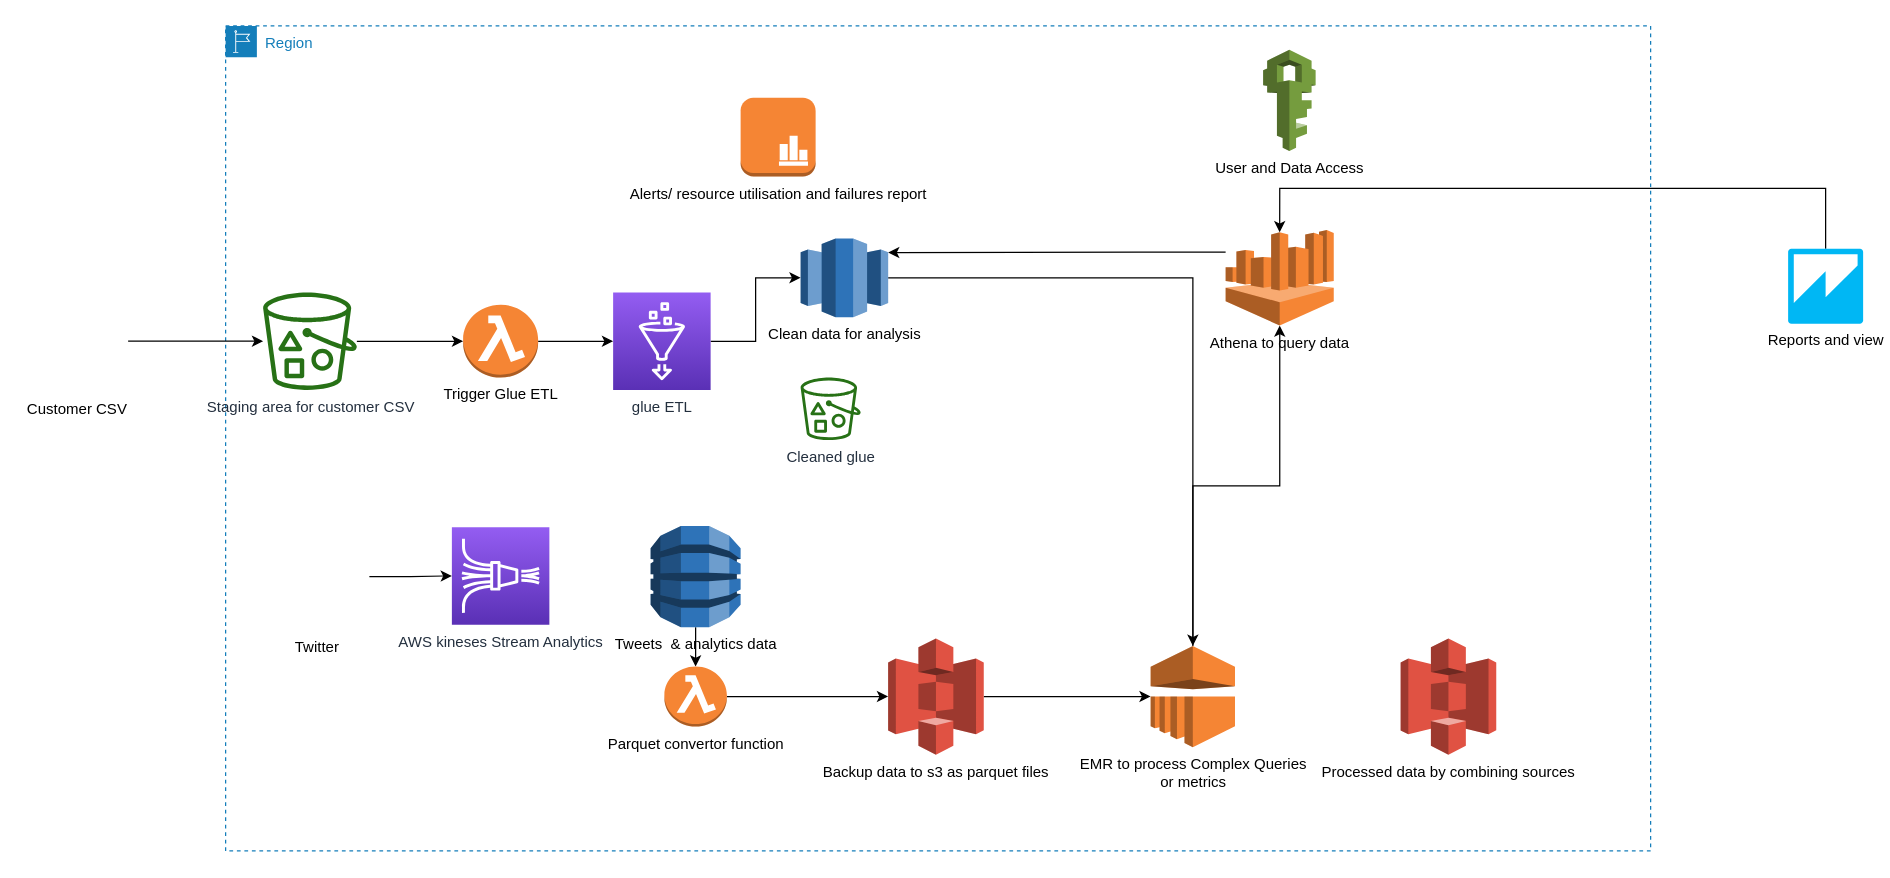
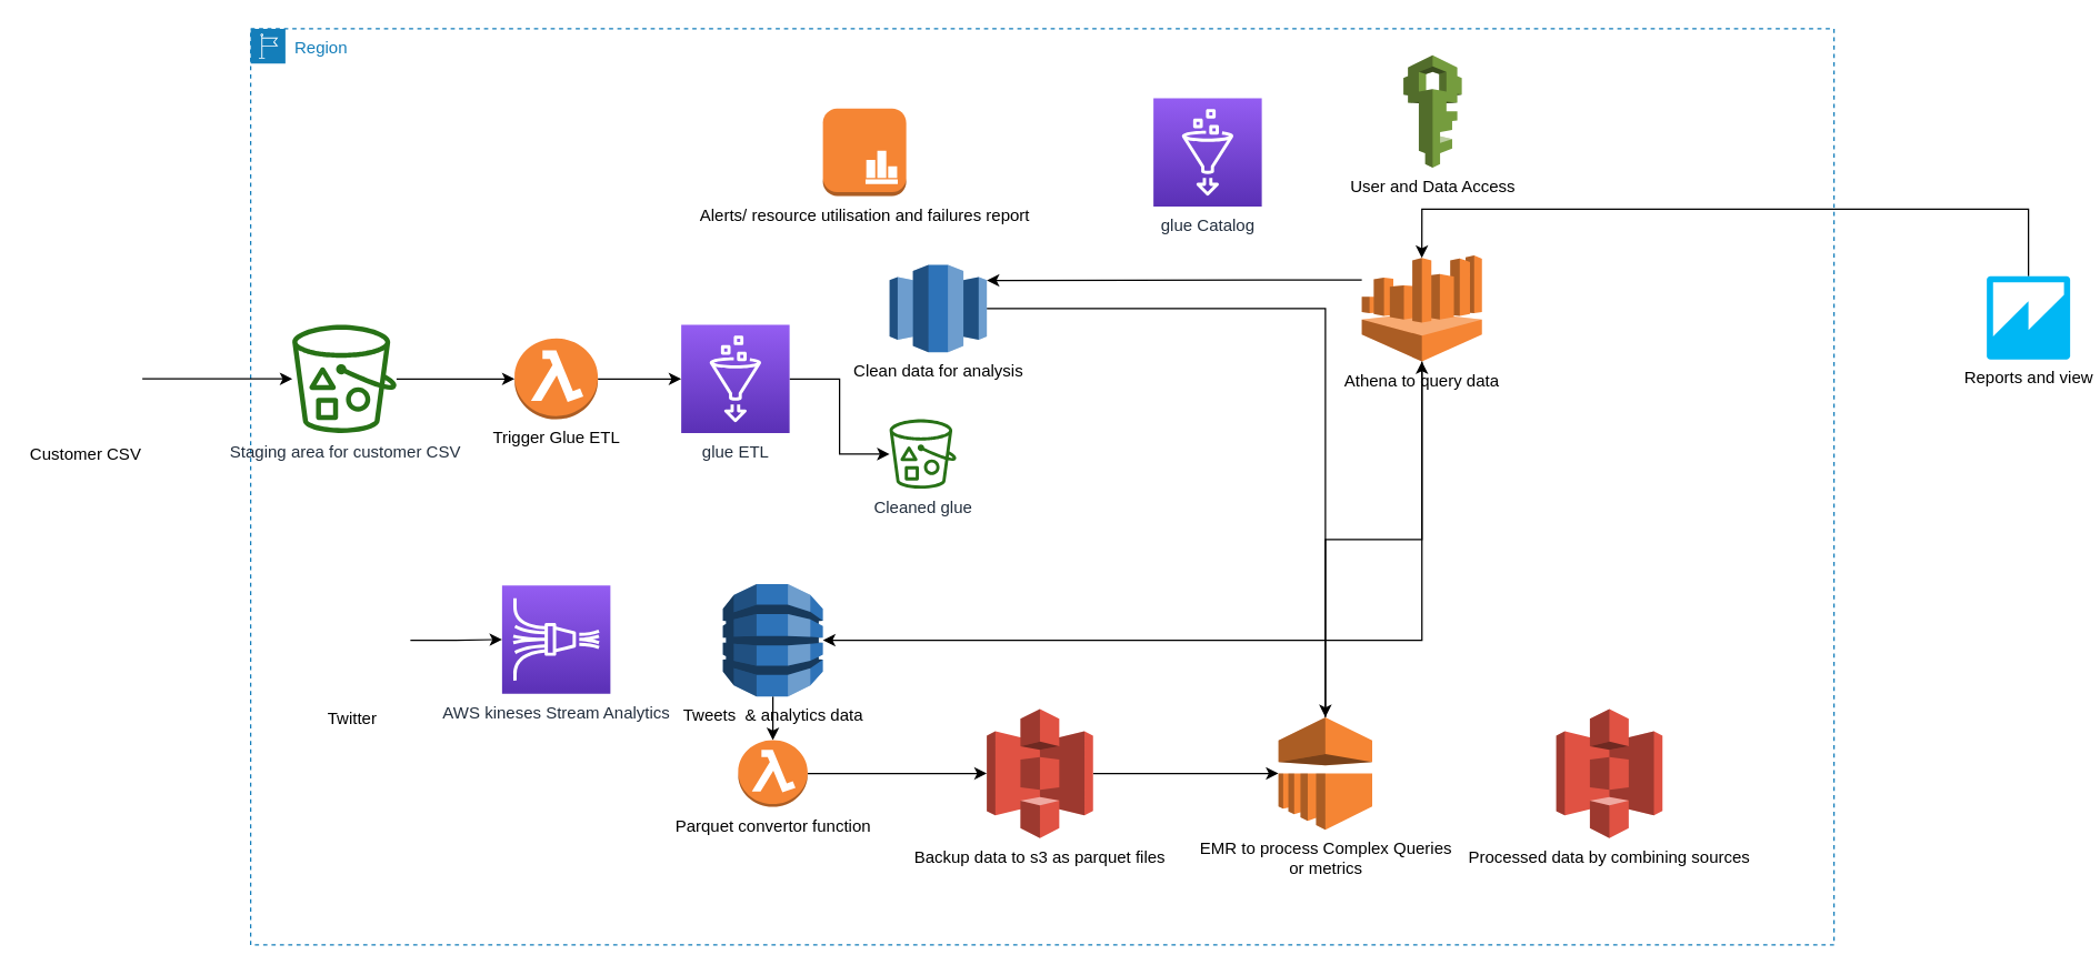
  <mxCell id="0" />
  <mxCell id="1" parent="0" />
  <mxCell id="2" value="Region" style="points=[[0,0],[0.25,0],[0.5,0],[0.75,0],[1,0],[1,0.25],[1,0.5],[1,0.75],[1,1],[0.75,1],[0.5,1],[0.25,1],[0,1],[0,0.75],[0,0.5],[0,0.25]];outlineConnect=0;gradientColor=none;html=1;whiteSpace=wrap;fontSize=12;fontStyle=0;shape=mxgraph.aws4.group;grIcon=mxgraph.aws4.group_region;strokeColor=#147EBA;fillColor=none;verticalAlign=top;align=left;spacingLeft=30;fontColor=#147EBA;dashed=1;" parent="1" vertex="1"><mxGeometry x="180" y="20" width="1140" height="660" as="geometry" /></mxCell>
  <mxCell id="3" style="edgeStyle=orthogonalEdgeStyle;rounded=0;orthogonalLoop=1;jettySize=auto;html=1;" parent="1" source="4" target="22" edge="1"><mxGeometry relative="1" as="geometry" /></mxCell>
  <mxCell id="4" value="Clean data for analysis" style="outlineConnect=0;dashed=0;verticalLabelPosition=bottom;verticalAlign=top;align=center;html=1;shape=mxgraph.aws3.redshift;fillColor=#2E73B8;gradientColor=none;" parent="1" vertex="1"><mxGeometry x="640" y="190" width="70" height="63" as="geometry" /></mxCell>
  <mxCell id="5" style="edgeStyle=orthogonalEdgeStyle;rounded=0;orthogonalLoop=1;jettySize=auto;html=1;" parent="1" source="6" target="32" edge="1"><mxGeometry relative="1" as="geometry" /></mxCell>
  <mxCell id="6" value="Trigger Glue ETL" style="outlineConnect=0;dashed=0;verticalLabelPosition=bottom;verticalAlign=top;align=center;html=1;shape=mxgraph.aws3.lambda_function;fillColor=#F58534;gradientColor=none;" parent="1" vertex="1"><mxGeometry x="370" y="243.13" width="60" height="58.25" as="geometry" /></mxCell>
  <mxCell id="7" style="edgeStyle=orthogonalEdgeStyle;rounded=0;orthogonalLoop=1;jettySize=auto;html=1;" parent="1" source="28" target="6" edge="1"><mxGeometry relative="1" as="geometry"><mxPoint x="480" y="390" as="targetPoint" /><mxPoint x="426.5" y="274.5" as="sourcePoint" /></mxGeometry></mxCell>
  <mxCell id="8" style="edgeStyle=orthogonalEdgeStyle;rounded=0;orthogonalLoop=1;jettySize=auto;html=1;entryX=0.5;entryY=0;entryDx=0;entryDy=0;entryPerimeter=0;" parent="1" source="9" target="26" edge="1"><mxGeometry relative="1" as="geometry" /></mxCell>
  <mxCell id="9" value="Tweets&amp;nbsp; &amp;amp; analytics data" style="outlineConnect=0;dashed=0;verticalLabelPosition=bottom;verticalAlign=top;align=center;html=1;shape=mxgraph.aws3.dynamo_db;fillColor=#2E73B8;gradientColor=none;" parent="1" vertex="1"><mxGeometry x="520" y="420" width="72" height="81" as="geometry" /></mxCell>
  <mxCell id="10" value="AWS kineses Stream Analytics" style="points=[[0,0,0],[0.25,0,0],[0.5,0,0],[0.75,0,0],[1,0,0],[0,1,0],[0.25,1,0],[0.5,1,0],[0.75,1,0],[1,1,0],[0,0.25,0],[0,0.5,0],[0,0.75,0],[1,0.25,0],[1,0.5,0],[1,0.75,0]];outlineConnect=0;fontColor=#232F3E;gradientColor=#945DF2;gradientDirection=north;fillColor=#5A30B5;strokeColor=#ffffff;dashed=0;verticalLabelPosition=bottom;verticalAlign=top;align=center;html=1;fontSize=12;fontStyle=0;aspect=fixed;shape=mxgraph.aws4.resourceIcon;resIcon=mxgraph.aws4.kinesis_data_firehose;" parent="1" vertex="1"><mxGeometry x="361" y="421" width="78" height="78" as="geometry" /></mxCell>
  <mxCell id="11" style="edgeStyle=orthogonalEdgeStyle;rounded=0;orthogonalLoop=1;jettySize=auto;html=1;entryX=1;entryY=0.18;entryDx=0;entryDy=0;entryPerimeter=0;" parent="1" source="13" target="4" edge="1"><mxGeometry relative="1" as="geometry"><Array as="points"><mxPoint x="910" y="201" /><mxPoint x="910" y="201" /></Array></mxGeometry></mxCell>
+ <mxCell id="12" style="edgeStyle=orthogonalEdgeStyle;rounded=0;orthogonalLoop=1;jettySize=auto;html=1;entryX=1;entryY=0.5;entryDx=0;entryDy=0;entryPerimeter=0;" parent="1" source="13" target="9" edge="1"><mxGeometry relative="1" as="geometry"><mxPoint x="600" y="450" as="targetPoint" /><Array as="points"><mxPoint x="1023" y="460" /></Array></mxGeometry></mxCell>
  <mxCell id="13" value="Athena to query data" style="outlineConnect=0;dashed=0;verticalLabelPosition=bottom;verticalAlign=top;align=center;html=1;shape=mxgraph.aws3.athena;fillColor=#F58534;gradientColor=none;" parent="1" vertex="1"><mxGeometry x="980" y="183.25" width="86.5" height="76.5" as="geometry" /></mxCell>
  <mxCell id="14" style="edgeStyle=orthogonalEdgeStyle;rounded=0;orthogonalLoop=1;jettySize=auto;html=1;entryX=0;entryY=0.5;entryDx=0;entryDy=0;entryPerimeter=0;exitX=1;exitY=0.5;exitDx=0;exitDy=0;exitPerimeter=0;" parent="1" source="24" target="22" edge="1"><mxGeometry relative="1" as="geometry"><mxPoint x="802" y="556.471" as="sourcePoint" /></mxGeometry></mxCell>
  <mxCell id="15" style="edgeStyle=orthogonalEdgeStyle;rounded=0;orthogonalLoop=1;jettySize=auto;html=1;entryX=0.5;entryY=0.025;entryDx=0;entryDy=0;entryPerimeter=0;" parent="1" source="16" target="13" edge="1"><mxGeometry relative="1" as="geometry"><Array as="points"><mxPoint x="1023" y="150" /></Array></mxGeometry></mxCell>
  <mxCell id="16" value="Reports and view" style="outlineConnect=0;dashed=0;verticalLabelPosition=bottom;verticalAlign=top;align=center;html=1;shape=mxgraph.aws3.quicksight;fillColor=#00B7F4;gradientColor=none;" parent="1" vertex="1"><mxGeometry x="1430" y="198.25" width="60" height="60" as="geometry" /></mxCell>
+ <mxCell id="17" value="glue Catalog" style="points=[[0,0,0],[0.25,0,0],[0.5,0,0],[0.75,0,0],[1,0,0],[0,1,0],[0.25,1,0],[0.5,1,0],[0.75,1,0],[1,1,0],[0,0.25,0],[0,0.5,0],[0,0.75,0],[1,0.25,0],[1,0.5,0],[1,0.75,0]];outlineConnect=0;fontColor=#232F3E;gradientColor=#945DF2;gradientDirection=north;fillColor=#5A30B5;strokeColor=#ffffff;dashed=0;verticalLabelPosition=bottom;verticalAlign=top;align=center;html=1;fontSize=12;fontStyle=0;aspect=fixed;shape=mxgraph.aws4.resourceIcon;resIcon=mxgraph.aws4.glue;" parent="1" vertex="1"><mxGeometry x="830" y="70" width="78" height="78" as="geometry" /></mxCell>
  <mxCell id="18" style="edgeStyle=orthogonalEdgeStyle;rounded=0;orthogonalLoop=1;jettySize=auto;html=1;" parent="1" source="19" target="10" edge="1"><mxGeometry relative="1" as="geometry" /></mxCell>
  <mxCell id="19" value="Twitter" style="shape=image;html=1;verticalAlign=top;verticalLabelPosition=bottom;labelBackgroundColor=#ffffff;imageAspect=0;aspect=fixed;image=https://cdn2.iconfinder.com/data/icons/social-media-2285/512/1_Twitter_colored_svg-128.png" parent="1" vertex="1"><mxGeometry x="210" y="418" width="85" height="85" as="geometry" /></mxCell>
  <mxCell id="20" value="Alerts/ resource utilisation and failures report" style="outlineConnect=0;dashed=0;verticalLabelPosition=bottom;verticalAlign=top;align=center;html=1;shape=mxgraph.aws3.instance_with_cloudwatch;fillColor=#F58534;gradientColor=none;" parent="1" vertex="1"><mxGeometry x="592" y="77.5" width="60" height="63" as="geometry" /></mxCell>
  <mxCell id="21" style="edgeStyle=orthogonalEdgeStyle;rounded=0;orthogonalLoop=1;jettySize=auto;html=1;" parent="1" source="22" target="13" edge="1"><mxGeometry relative="1" as="geometry"><mxPoint x="1040" y="540.5" as="targetPoint" /></mxGeometry></mxCell>
  <mxCell id="22" value="&lt;div&gt;EMR to process Complex Queries &lt;br&gt;&lt;/div&gt;&lt;div&gt;or metrics&lt;br&gt;&lt;/div&gt;" style="outlineConnect=0;dashed=0;verticalLabelPosition=bottom;verticalAlign=top;align=center;html=1;shape=mxgraph.aws3.emr;fillColor=#F58534;gradientColor=none;" parent="1" vertex="1"><mxGeometry x="920" y="516" width="67.5" height="81" as="geometry" /></mxCell>
  <mxCell id="23" value="Cleaned glue" style="outlineConnect=0;fontColor=#232F3E;gradientColor=none;fillColor=#277116;strokeColor=none;dashed=0;verticalLabelPosition=bottom;verticalAlign=top;align=center;html=1;fontSize=12;fontStyle=0;aspect=fixed;pointerEvents=1;shape=mxgraph.aws4.bucket_with_objects;" parent="1" vertex="1"><mxGeometry x="640" y="301.38" width="48.08" height="50" as="geometry" /></mxCell>
  <mxCell id="24" value="Backup data to s3 as parquet files" style="outlineConnect=0;dashed=0;verticalLabelPosition=bottom;verticalAlign=top;align=center;html=1;shape=mxgraph.aws3.s3;fillColor=#E05243;gradientColor=none;" parent="1" vertex="1"><mxGeometry x="710" y="510" width="76.5" height="93" as="geometry" /></mxCell>
  <mxCell id="25" style="edgeStyle=orthogonalEdgeStyle;rounded=0;orthogonalLoop=1;jettySize=auto;html=1;entryX=0;entryY=0.5;entryDx=0;entryDy=0;entryPerimeter=0;" parent="1" source="26" target="24" edge="1"><mxGeometry relative="1" as="geometry" /></mxCell>
  <mxCell id="26" value="Parquet convertor function" style="outlineConnect=0;dashed=0;verticalLabelPosition=bottom;verticalAlign=top;align=center;html=1;shape=mxgraph.aws3.lambda_function;fillColor=#F58534;gradientColor=none;" parent="1" vertex="1"><mxGeometry x="531" y="532.5" width="50" height="48" as="geometry" /></mxCell>
  <mxCell id="27" value="Processed data by combining sources" style="outlineConnect=0;dashed=0;verticalLabelPosition=bottom;verticalAlign=top;align=center;html=1;shape=mxgraph.aws3.s3;fillColor=#E05243;gradientColor=none;" parent="1" vertex="1"><mxGeometry x="1120" y="510" width="76.5" height="93" as="geometry" /></mxCell>
  <mxCell id="28" value="Staging area for customer CSV" style="outlineConnect=0;fontColor=#232F3E;gradientColor=none;fillColor=#277116;strokeColor=none;dashed=0;verticalLabelPosition=bottom;verticalAlign=top;align=center;html=1;fontSize=12;fontStyle=0;aspect=fixed;pointerEvents=1;shape=mxgraph.aws4.bucket_with_objects;" parent="1" vertex="1"><mxGeometry x="210" y="233.25" width="75" height="78" as="geometry" /></mxCell>
  <mxCell id="29" style="edgeStyle=orthogonalEdgeStyle;rounded=0;orthogonalLoop=1;jettySize=auto;html=1;" parent="1" source="30" target="28" edge="1"><mxGeometry relative="1" as="geometry" /></mxCell>
  <mxCell id="30" value="Customer CSV" style="shape=image;html=1;verticalAlign=top;verticalLabelPosition=bottom;labelBackgroundColor=#ffffff;imageAspect=0;aspect=fixed;image=https://cdn3.iconfinder.com/data/icons/file-extension-vol-1/48/csv_file_database_extension_data-128.png" parent="1" vertex="1"><mxGeometry x="20" y="231.25" width="82" height="82" as="geometry" /></mxCell>
- <mxCell id="31" style="edgeStyle=orthogonalEdgeStyle;rounded=0;orthogonalLoop=1;jettySize=auto;html=1;" parent="1" source="32" target="4" edge="1"><mxGeometry relative="1" as="geometry" /></mxCell>
+ <mxCell id="31" style="edgeStyle=orthogonalEdgeStyle;rounded=0;orthogonalLoop=1;jettySize=auto;html=1;" parent="1" source="32" target="23" edge="1"><mxGeometry relative="1" as="geometry" /></mxCell>
  <mxCell id="32" value="glue ETL" style="points=[[0,0,0],[0.25,0,0],[0.5,0,0],[0.75,0,0],[1,0,0],[0,1,0],[0.25,1,0],[0.5,1,0],[0.75,1,0],[1,1,0],[0,0.25,0],[0,0.5,0],[0,0.75,0],[1,0.25,0],[1,0.5,0],[1,0.75,0]];outlineConnect=0;fontColor=#232F3E;gradientColor=#945DF2;gradientDirection=north;fillColor=#5A30B5;strokeColor=#ffffff;dashed=0;verticalLabelPosition=bottom;verticalAlign=top;align=center;html=1;fontSize=12;fontStyle=0;aspect=fixed;shape=mxgraph.aws4.resourceIcon;resIcon=mxgraph.aws4.glue;" parent="1" vertex="1"><mxGeometry x="490" y="233.26" width="78" height="78" as="geometry" /></mxCell>
  <mxCell id="33" value="User and Data Access" style="outlineConnect=0;dashed=0;verticalLabelPosition=bottom;verticalAlign=top;align=center;html=1;shape=mxgraph.aws3.iam;fillColor=#759C3E;gradientColor=none;" parent="1" vertex="1"><mxGeometry x="1010" y="39" width="42" height="81" as="geometry" /></mxCell>
